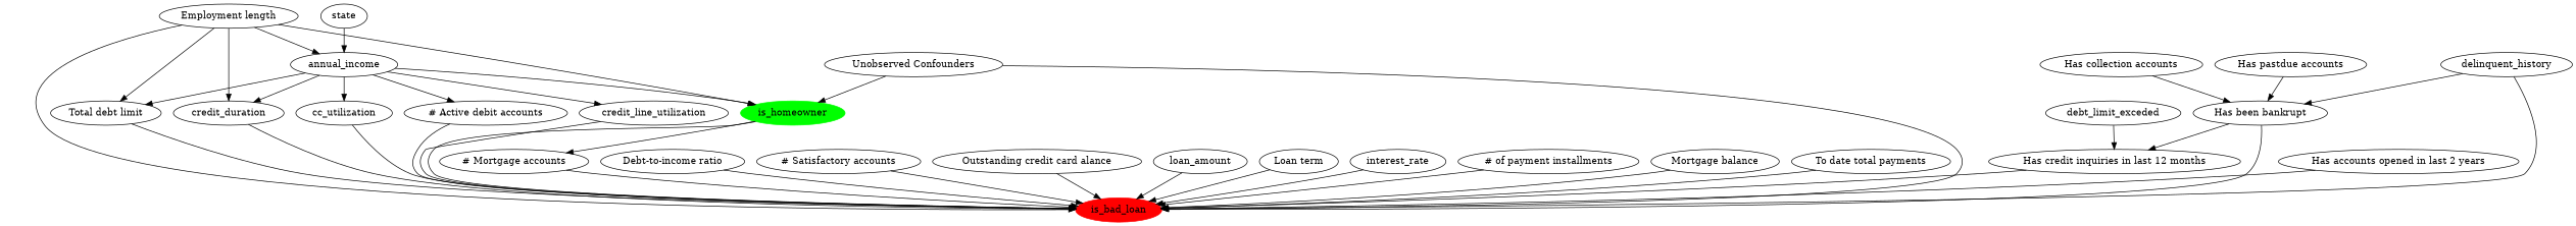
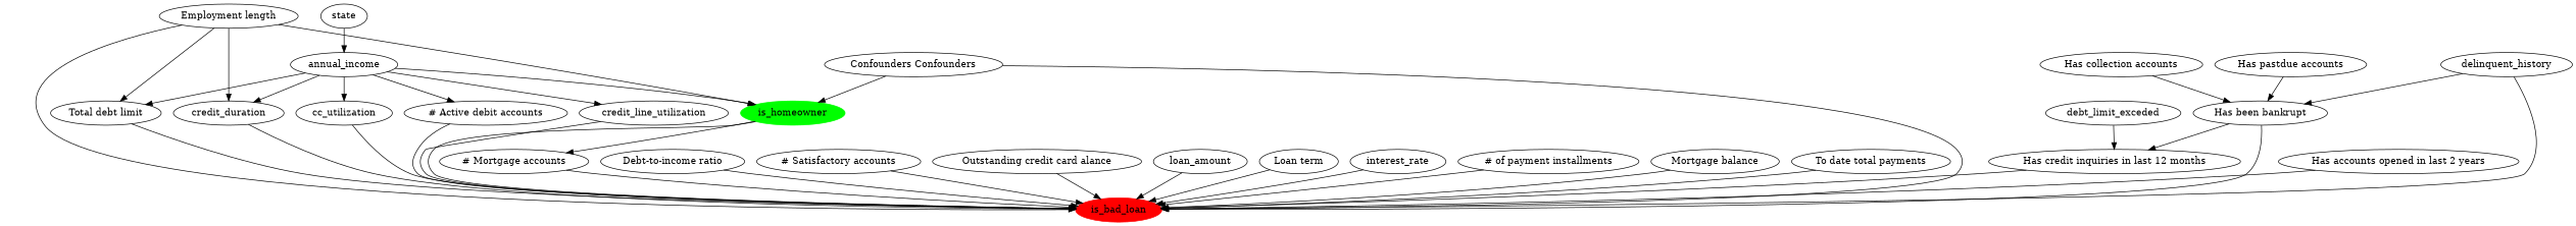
  digraph {
    n1 [label="Employment length"]
    is_homeowner [color=green style=filled]
    n3 [label="Total debt limit"]
    credit_duration
    is_bad_loan [color=red style=filled]
    annual_income
    n7 [label="# Mortgage accounts"]
    n8 [label="# Active debit accounts"]
    credit_line_utilization
    cc_utilization
    state
    n12 [label="Debt-to-income ratio"]
    n13 [label="# Satisfactory accounts"]
    n14 [label="Outstanding credit card alance"]
    loan_amount
    n16 [label="Loan term"]
    interest_rate
    n18 [label="# of payment installments"]
    n19 [label="Mortgage balance"]
    n20 [label="To date total payments"]
    n21 [label="Has been bankrupt"]
    n22 [label="Has credit inquiries in last 12 months"]
    delinquent_history
    n24 [label="Has collection accounts"]
    n25 [label="Has accounts opened in last 2 years"]
    n26 [label="Has pastdue accounts"]
    debt_limit_exceded
-   n28 [label="Unobserved Confounders"]
+   n28 [label="Confounders Confounders"]
    n1 -> is_homeowner
    n1 -> n3
    n1 -> credit_duration
    n1 -> is_bad_loan
-   n1 -> annual_income
    is_homeowner -> is_bad_loan
    is_homeowner -> n7
    n3 -> is_bad_loan
    credit_duration -> is_bad_loan
    annual_income -> is_homeowner
    annual_income -> n3
    annual_income -> credit_duration
    annual_income -> n8
    annual_income -> credit_line_utilization
    annual_income -> cc_utilization
    n7 -> is_bad_loan
    n8 -> is_bad_loan
    credit_line_utilization -> is_bad_loan
    cc_utilization -> is_bad_loan
    state -> annual_income
    n12 -> is_bad_loan
    n13 -> is_bad_loan
    n14 -> is_bad_loan
    loan_amount -> is_bad_loan
    n16 -> is_bad_loan
    interest_rate -> is_bad_loan
    n18 -> is_bad_loan
    n19 -> is_bad_loan
    n20 -> is_bad_loan
    n21 -> is_bad_loan
    n21 -> n22
    n22 -> is_bad_loan
    delinquent_history -> is_bad_loan
    delinquent_history -> n21
    n24 -> n21
    n25 -> is_bad_loan
    n26 -> n21
    debt_limit_exceded -> n22
    n28 -> is_homeowner
    n28 -> is_bad_loan
  }
